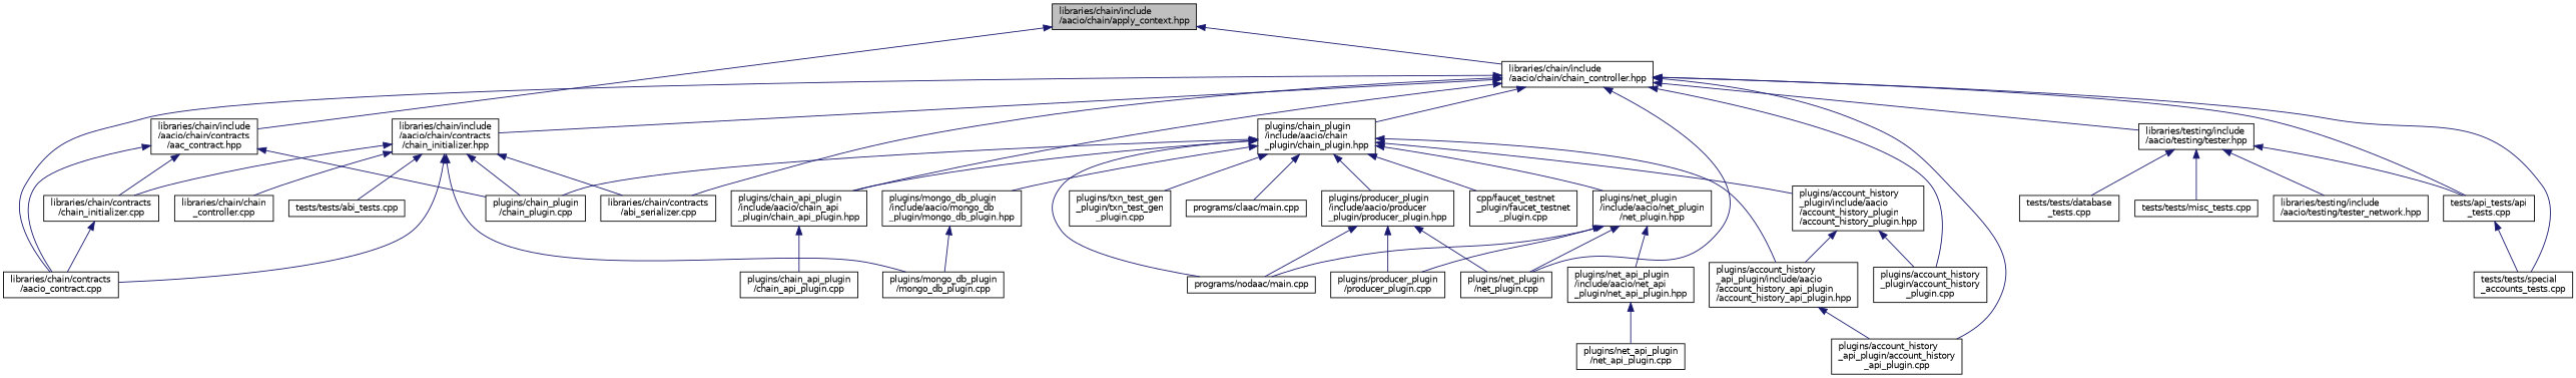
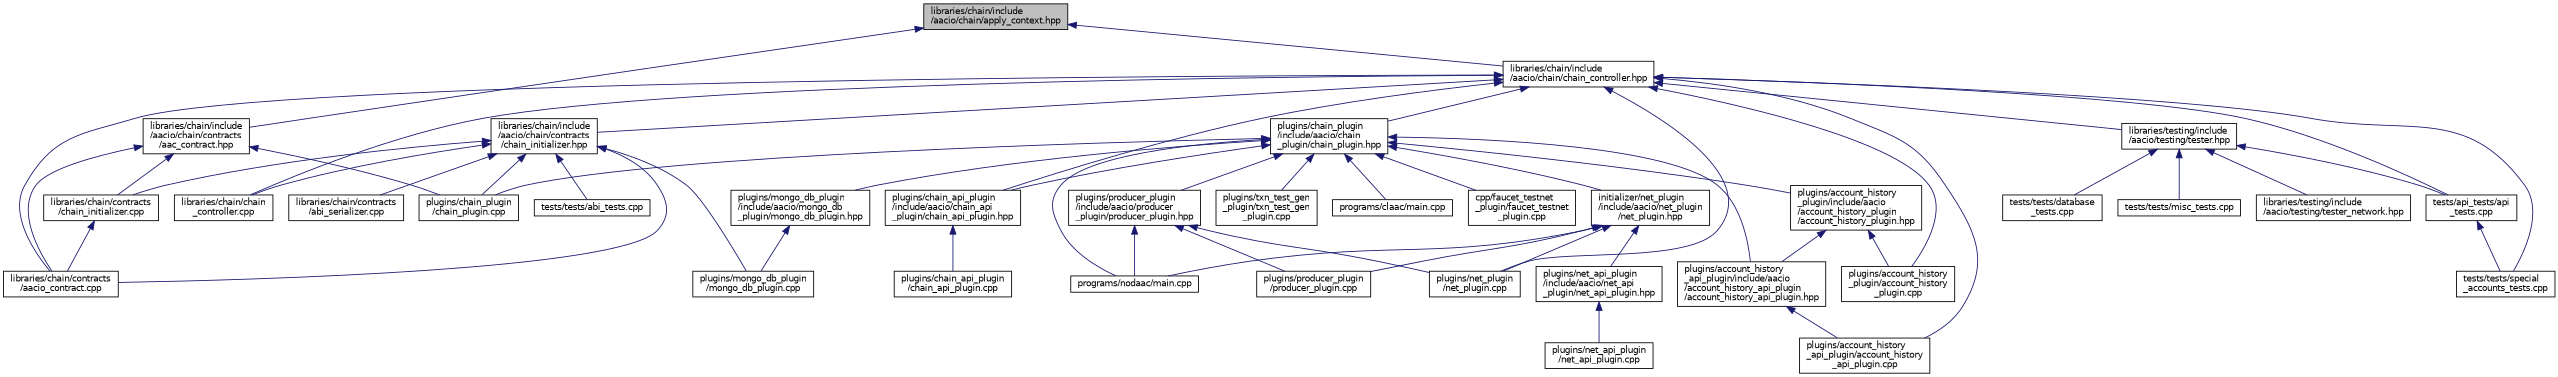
  digraph {
    node [color=black fillcolor=white fontname=Helvetica fontsize=10 shape=record style=filled]
    edge [color=midnightblue dir=back fontname=Helvetica fontsize=10 labelfontname=Helvetica labelfontsize=10 style=solid]
    n1 [fillcolor=grey75 fontcolor=black height=0.2 label="libraries/chain/include\l/aacio/chain/apply_context.hpp" width=0.4]
    n2 [height=0.2 label="libraries/chain/include\l/aacio/chain/chain_controller.hpp" width=0.4]
    n3 [height=0.2 label="libraries/chain/include\l/aacio/chain/contracts\l/aac_contract.hpp" width=0.4]
    n4 [height=0.2 label="libraries/chain/contracts\l/aacio_contract.cpp" width=0.4]
    n5 [height=0.2 label="libraries/chain/chain\l_controller.cpp" width=0.4]
    n6 [height=0.2 label="libraries/chain/include\l/aacio/chain/contracts\l/chain_initializer.hpp" width=0.4]
    n7 [height=0.2 label="libraries/testing/include\l/aacio/testing/tester.hpp" width=0.4]
    n8 [height=0.2 label="tests/api_tests/api\l_tests.cpp" width=0.4]
    n9 [height=0.2 label="tests/tests/special\l_accounts_tests.cpp" width=0.4]
    n10 [height=0.2 label="plugins/account_history\l_api_plugin/account_history\l_api_plugin.cpp" width=0.4]
    n11 [height=0.2 label="plugins/account_history\l_plugin/account_history\l_plugin.cpp" width=0.4]
    n12 [height=0.2 label="plugins/chain_api_plugin\l/include/aacio/chain_api\l_plugin/chain_api_plugin.hpp" width=0.4]
    n13 [height=0.2 label="plugins/chain_plugin\l/include/aacio/chain\l_plugin/chain_plugin.hpp" width=0.4]
    n14 [height=0.2 label="plugins/net_plugin\l/net_plugin.cpp" width=0.4]
    n15 [height=0.2 label="libraries/chain/contracts\l/chain_initializer.cpp" width=0.4]
    n16 [height=0.2 label="plugins/chain_plugin\l/chain_plugin.cpp" width=0.4]
    n17 [height=0.2 label="libraries/chain/contracts\l/abi_serializer.cpp" width=0.4]
    n18 [height=0.2 label="plugins/mongo_db_plugin\l/mongo_db_plugin.cpp" width=0.4]
    n19 [height=0.2 label="tests/tests/abi_tests.cpp" width=0.4]
    n20 [height=0.2 label="libraries/testing/include\l/aacio/testing/tester_network.hpp" width=0.4]
    n21 [height=0.2 label="tests/tests/database\l_tests.cpp" width=0.4]
    n22 [height=0.2 label="tests/tests/misc_tests.cpp" width=0.4]
    n23 [height=0.2 label="plugins/chain_api_plugin\l/chain_api_plugin.cpp" width=0.4]
    n24 [height=0.2 label="plugins/account_history\l_api_plugin/include/aacio\l/account_history_api_plugin\l/account_history_api_plugin.hpp" width=0.4]
    n25 [height=0.2 label="plugins/account_history\l_plugin/include/aacio\l/account_history_plugin\l/account_history_plugin.hpp" width=0.4]
    n26 [height=0.2 label="cpp/faucet_testnet\l_plugin/faucet_testnet\l_plugin.cpp" width=0.4]
    n27 [height=0.2 label="plugins/mongo_db_plugin\l/include/aacio/mongo_db\l_plugin/mongo_db_plugin.hpp" width=0.4]
-   n28 [height=0.2 label="plugins/net_plugin\l/include/aacio/net_plugin\l/net_plugin.hpp" width=0.4]
+   n28 [height=0.2 label="initializer/net_plugin\l/include/aacio/net_plugin\l/net_plugin.hpp" width=0.4]
    n29 [height=0.2 label="programs/nodaac/main.cpp" width=0.4]
    n30 [height=0.2 label="plugins/producer_plugin\l/include/aacio/producer\l_plugin/producer_plugin.hpp" width=0.4]
    n31 [height=0.2 label="plugins/txn_test_gen\l_plugin/txn_test_gen\l_plugin.cpp" width=0.4]
    n32 [height=0.2 label="programs/claac/main.cpp" width=0.4]
    n33 [height=0.2 label="plugins/net_api_plugin\l/include/aacio/net_api\l_plugin/net_api_plugin.hpp" width=0.4]
    n34 [height=0.2 label="plugins/producer_plugin\l/producer_plugin.cpp" width=0.4]
    n35 [height=0.2 label="plugins/net_api_plugin\l/net_api_plugin.cpp" width=0.4]
    n1 -> n2
    n1 -> n3
    n2 -> n4
-   n2 -> n17
+   n2 -> n5
    n2 -> n6
    n2 -> n7
    n2 -> n8
    n2 -> n9
    n2 -> n10
    n2 -> n11
    n2 -> n12
    n2 -> n13
    n2 -> n14
    n3 -> n4
    n3 -> n15
    n3 -> n16
    n6 -> n4
    n6 -> n5
    n6 -> n15
    n6 -> n16
    n6 -> n17
    n6 -> n18
    n6 -> n19
    n7 -> n8
    n7 -> n20
    n7 -> n21
    n7 -> n22
    n8 -> n9
    n12 -> n23
    n13 -> n12
    n13 -> n16
    n13 -> n24
    n13 -> n25
    n13 -> n26
    n13 -> n27
    n13 -> n28
    n13 -> n29
    n13 -> n30
    n13 -> n31
    n13 -> n32
    n15 -> n4
    n24 -> n10
    n25 -> n11
    n25 -> n24
    n27 -> n18
    n28 -> n14
    n28 -> n29
    n28 -> n33
    n28 -> n34
    n30 -> n14
    n30 -> n29
    n30 -> n34
    n33 -> n35
  }
